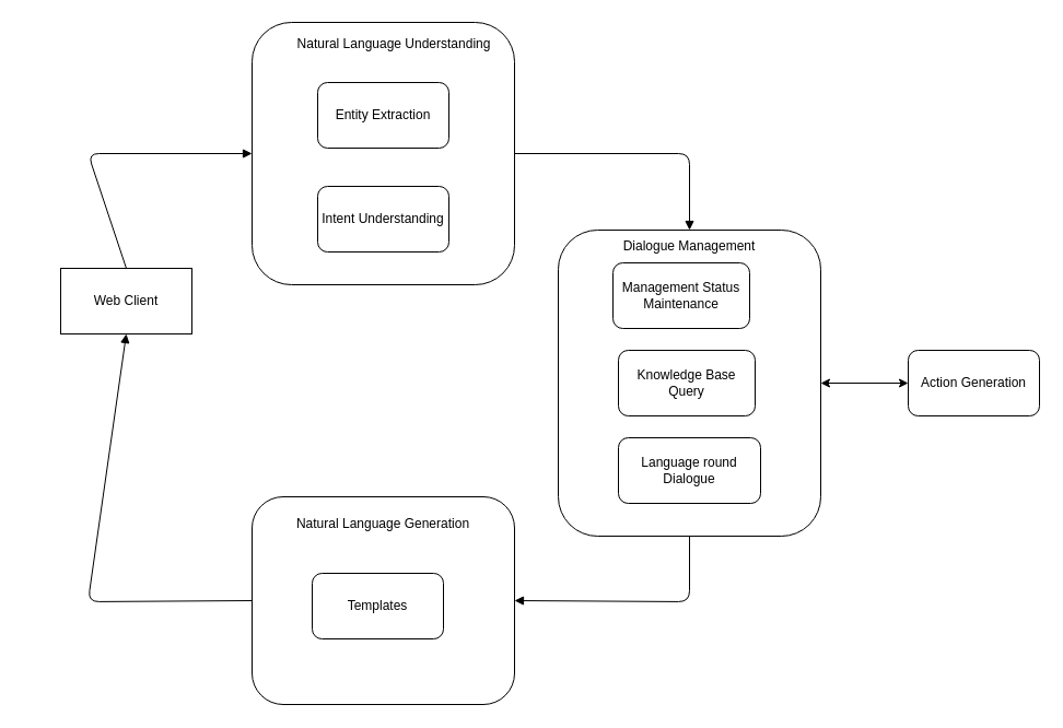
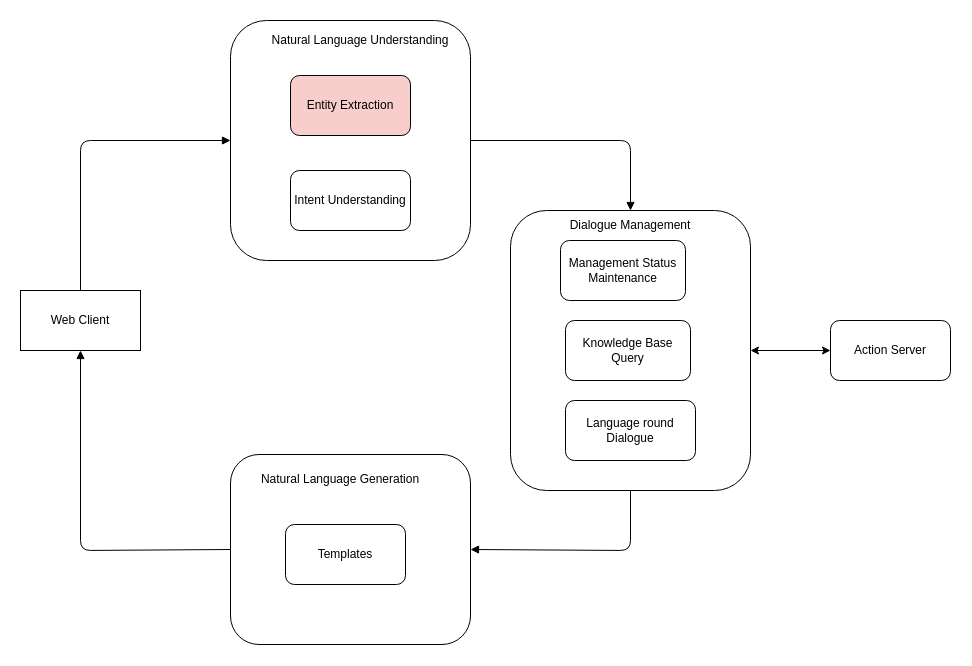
  <mxCell id="0" />
  <mxCell id="1" parent="0" />
  <mxCell id="2" style="edgeStyle=none;rounded=1;orthogonalLoop=1;jettySize=auto;html=1;exitX=0.5;exitY=0;exitDx=0;exitDy=0;entryX=0;entryY=0.5;entryDx=0;entryDy=0;endArrow=block;endFill=1;elbow=vertical;" parent="1" source="3" target="5" edge="1"><mxGeometry relative="1" as="geometry"><Array as="points"><mxPoint x="80" y="140" /></Array></mxGeometry></mxCell>
- <mxCell id="3" value="Web Client" style="rounded=0;whiteSpace=wrap;html=1;" parent="1" vertex="1"><mxGeometry x="55" y="245" width="120" height="60" as="geometry" /></mxCell>
+ <mxCell id="3" value="Web Client" style="rounded=0;whiteSpace=wrap;html=1;" parent="1" vertex="1"><mxGeometry x="20" y="290" width="120" height="60" as="geometry" /></mxCell>
  <mxCell id="4" style="edgeStyle=none;rounded=1;orthogonalLoop=1;jettySize=auto;html=1;exitX=1;exitY=0.5;exitDx=0;exitDy=0;entryX=0.5;entryY=0;entryDx=0;entryDy=0;endArrow=block;endFill=1;elbow=vertical;" parent="1" source="5" target="13" edge="1"><mxGeometry relative="1" as="geometry"><Array as="points"><mxPoint x="630" y="140" /></Array></mxGeometry></mxCell>
  <mxCell id="5" value="" style="rounded=1;whiteSpace=wrap;html=1;align=center;" parent="1" vertex="1"><mxGeometry x="230" y="20" width="240" height="240" as="geometry" /></mxCell>
  <mxCell id="6" value="Natural Language Understanding" style="text;html=1;strokeColor=none;fillColor=none;align=center;verticalAlign=middle;whiteSpace=wrap;rounded=0;" parent="1" vertex="1"><mxGeometry x="270" y="25" width="180" height="30" as="geometry" /></mxCell>
- <mxCell id="7" value="Entity Extraction" style="rounded=1;whiteSpace=wrap;html=1;" parent="1" vertex="1"><mxGeometry x="290" y="75" width="120" height="60" as="geometry" /></mxCell>
+ <mxCell id="7" value="Entity Extraction" style="rounded=1;whiteSpace=wrap;html=1;fillColor=#f8cecc;" parent="1" vertex="1"><mxGeometry x="290" y="75" width="120" height="60" as="geometry" /></mxCell>
  <mxCell id="8" value="Intent Understanding" style="rounded=1;whiteSpace=wrap;html=1;" parent="1" vertex="1"><mxGeometry x="290" y="170" width="120" height="60" as="geometry" /></mxCell>
  <mxCell id="9" style="edgeStyle=none;rounded=1;orthogonalLoop=1;jettySize=auto;html=1;exitX=0.5;exitY=1;exitDx=0;exitDy=0;entryX=1;entryY=0.5;entryDx=0;entryDy=0;endArrow=block;endFill=1;elbow=vertical;" parent="1" source="10" target="12" edge="1"><mxGeometry relative="1" as="geometry"><Array as="points"><mxPoint x="630" y="550" /></Array></mxGeometry></mxCell>
  <mxCell id="10" value="" style="rounded=1;whiteSpace=wrap;html=1;align=center;" parent="1" vertex="1"><mxGeometry x="510" y="210" width="240" height="280" as="geometry" /></mxCell>
  <mxCell id="11" style="edgeStyle=none;rounded=1;orthogonalLoop=1;jettySize=auto;html=1;entryX=0.5;entryY=1;entryDx=0;entryDy=0;endArrow=block;endFill=1;elbow=vertical;exitX=0;exitY=0.5;exitDx=0;exitDy=0;" parent="1" source="12" target="3" edge="1"><mxGeometry relative="1" as="geometry"><Array as="points"><mxPoint x="80" y="550" /></Array></mxGeometry></mxCell>
  <mxCell id="12" value="" style="rounded=1;whiteSpace=wrap;html=1;align=center;" parent="1" vertex="1"><mxGeometry x="230" y="454" width="240" height="190" as="geometry" /></mxCell>
  <mxCell id="13" value="Dialogue Management" style="text;html=1;strokeColor=none;fillColor=none;align=center;verticalAlign=middle;whiteSpace=wrap;rounded=0;" parent="1" vertex="1"><mxGeometry x="565" y="210" width="130" height="30" as="geometry" /></mxCell>
- <mxCell id="14" value="Natural Language Generation" style="text;html=1;strokeColor=none;fillColor=none;align=center;verticalAlign=middle;whiteSpace=wrap;rounded=0;" parent="1" vertex="1"><mxGeometry x="260" y="464" width="180" height="30" as="geometry" /></mxCell>
- <mxCell id="15" value="Action Generation" style="rounded=1;whiteSpace=wrap;html=1;" parent="1" vertex="1"><mxGeometry x="830" y="320" width="120" height="60" as="geometry" /></mxCell>
+ <mxCell id="14" value="Natural Language Generation" style="text;html=1;strokeColor=none;fillColor=none;align=center;verticalAlign=middle;whiteSpace=wrap;rounded=0;" parent="1" vertex="1"><mxGeometry x="250" y="464" width="180" height="30" as="geometry" /></mxCell>
+ <mxCell id="15" value="Action Server" style="rounded=1;whiteSpace=wrap;html=1;" parent="1" vertex="1"><mxGeometry x="830" y="320" width="120" height="60" as="geometry" /></mxCell>
  <mxCell id="16" value="Templates" style="rounded=1;whiteSpace=wrap;html=1;" parent="1" vertex="1"><mxGeometry x="285" y="524" width="120" height="60" as="geometry" /></mxCell>
  <mxCell id="17" value="Management Status Maintenance" style="rounded=1;whiteSpace=wrap;html=1;" parent="1" vertex="1"><mxGeometry x="560" y="240" width="125" height="60" as="geometry" /></mxCell>
  <mxCell id="18" value="Knowledge Base Query" style="rounded=1;whiteSpace=wrap;html=1;" parent="1" vertex="1"><mxGeometry x="565" y="320" width="125" height="60" as="geometry" /></mxCell>
  <mxCell id="19" value="Language round Dialogue" style="rounded=1;whiteSpace=wrap;html=1;" parent="1" vertex="1"><mxGeometry x="565" y="400" width="130" height="60" as="geometry" /></mxCell>
  <mxCell id="20" value="" style="endArrow=classic;startArrow=classic;html=1;rounded=1;elbow=vertical;entryX=0;entryY=0.5;entryDx=0;entryDy=0;exitX=1;exitY=0.5;exitDx=0;exitDy=0;" parent="1" source="10" target="15" edge="1"><mxGeometry width="50" height="50" relative="1" as="geometry"><mxPoint x="440" y="150" as="sourcePoint" /><mxPoint x="490" y="100" as="targetPoint" /></mxGeometry></mxCell>
